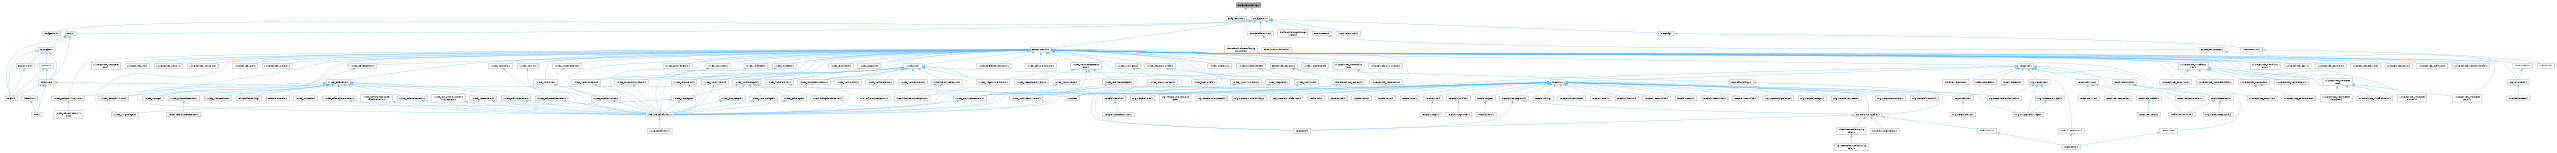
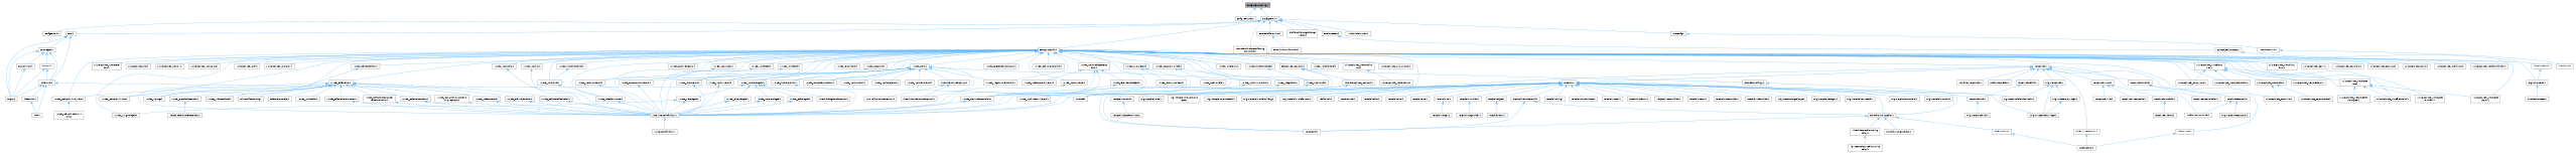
  digraph {
    fontname="Patrick Hand"
    node [color=grey40 fillcolor=white fontname="Patrick Hand" fontsize=10 shape=box style=filled]
    edge [color=steelblue1 dir=back fontname="Patrick Hand" fontsize=10 labelfontname=Helvetica labelfontsize=10 style=solid]
    n1 [color=gray40 fillcolor=grey60 fontcolor=black height=0.2 label="ConfigAccessTracking.h" width=0.4]
    n2 [height=0.2 label="ConfigAccessData.h" width=0.4]
    n3 [height=0.2 label="ConfigCacheIni.h" width=0.4]
    n4 [height=0.2 label="ConfigContext.h" width=0.4]
    n5 [height=0.2 label="Core.h" width=0.4]
    n6 [height=0.2 label="CoreSharedPCH.h" width=0.4]
    n7 [height=0.2 label="EdGraphNodeUtils.h" width=0.4]
    n8 [height=0.2 label="GenericPlatformDriver.h" width=0.4]
    n9 [height=0.2 label="IPlatformFileManagedStorage\lWrapper.h" width=0.4]
    n10 [height=0.2 label="InternationalizationConditioning\lCommandlet.h" width=0.4]
    n11 [height=0.2 label="VirtualizationSystem.h" width=0.4]
    n12 [height=0.2 label="VoiceConfig.h" width=0.4]
    n13 [height=0.2 label="CoreUObject.h" width=0.4]
    n14 [height=0.2 label="Engine.h" width=0.4]
    n15 [height=0.2 label="SlateBasics.h" width=0.4]
    n16 [height=0.2 label="CoreUObjectSharedPCH.h" width=0.4]
    n17 [height=0.2 label="EngineSharedPCH.h" width=0.4]
    n18 [height=0.2 label="AnimGraphNode_AimOffsetLookAt.h" width=0.4]
    n19 [height=0.2 label="AnimGraphNode_AnimDynamics.h" width=0.4]
    n20 [height=0.2 label="AnimGraphNode_AssetPlayer\lBase.h" width=0.4]
    n21 [height=0.2 label="AnimGraphNode_BlendSpace\lEvaluator.h" width=0.4]
    n22 [height=0.2 label="AnimGraphNode_BlendSpace\lPlayer.h" width=0.4]
    n23 [height=0.2 label="AnimGraphNode_RotationOffset\lBlendSpace.h" width=0.4]
    n24 [height=0.2 label="AnimGraphNode_PoseByName.h" width=0.4]
    n25 [height=0.2 label="AnimGraphNode_PoseDriver.h" width=0.4]
    n26 [height=0.2 label="AnimGraphNode_SequenceEvaluator.h" width=0.4]
    n27 [height=0.2 label="AnimGraphNode_SequencePlayer.h" width=0.4]
    n28 [height=0.2 label="AnimGraphNode_BlendListBy\lEnum.h" width=0.4]
    n29 [height=0.2 label="AnimGraphNode_CCDIK.h" width=0.4]
    n30 [height=0.2 label="AnimGraphNode_Constraint.h" width=0.4]
    n31 [height=0.2 label="AnimGraphNode_CopyBone.h" width=0.4]
    n32 [height=0.2 label="AnimGraphNode_LookAt.h" width=0.4]
    n33 [height=0.2 label="AnimGraphNode_ModifyBone.h" width=0.4]
    n34 [height=0.2 label="AnimGraphNode_RotationMultiplier.h" width=0.4]
    n35 [height=0.2 label="AnimGraphNode_SaveCached\lPose.h" width=0.4]
    n36 [height=0.2 label="AnimGraphNode_Slot.h" width=0.4]
    n37 [height=0.2 label="AnimGraphNode_SplineIK.h" width=0.4]
    n38 [height=0.2 label="AnimGraphNode_SpringBone.h" width=0.4]
    n39 [height=0.2 label="AnimGraphNode_StateMachine\lBase.h" width=0.4]
    n40 [height=0.2 label="AnimGraphNode_Trail.h" width=0.4]
    n41 [height=0.2 label="AnimGraphNode_TwoBoneIK.h" width=0.4]
    n42 [height=0.2 label="EdGraphNode_Comment.h" width=0.4]
    n43 [height=0.2 label="K2Node_ActorBoundEvent.h" width=0.4]
    n44 [height=0.2 label="K2Node_AssignDelegate.h" width=0.4]
    n45 [height=0.2 label="K2Node_BaseMCDelegate.h" width=0.4]
    n46 [height=0.2 label="K2Node_BreakStruct.h" width=0.4]
    n47 [height=0.2 label="K2Node_CallFunction.h" width=0.4]
    n48 [height=0.2 label="K2Node_GetInputAxisKeyValue.h" width=0.4]
    n49 [height=0.2 label="K2Node_GetInputAxisValue.h" width=0.4]
    n50 [height=0.2 label="K2Node_Message.h" width=0.4]
    n51 [height=0.2 label="K3Node_CastByteToEnum.h" width=0.4]
    n52 [height=0.2 label="K2Node_ComponentBoundEvent.h" width=0.4]
    n53 [height=0.2 label="K2Node_Composite.h" width=0.4]
    n54 [height=0.2 label="K2Node_MathExpression.h" width=0.4]
    n55 [height=0.2 label="K2Node_ConstructObjectFrom\lClass.h" width=0.4]
    n56 [height=0.2 label="K2Node_SpawnActorFromClass.h" width=0.4]
    n57 [height=0.2 label="K7Node_CustomEvent.h" width=0.4]
    n58 [height=0.2 label="K2Node_DelegateSet.h" width=0.4]
    n59 [height=0.2 label="K2Node_DynamicCast.h" width=0.4]
    n60 [height=0.2 label="K2Node_EnumLiteral.h" width=0.4]
-   n61 [height=0.2 label="K2Node_Slot.h" width=0.4]
+   n61 [height=0.2 label="K2Node_Event.h" width=0.4]
    n62 [height=0.2 label="K2Node_GeneratedBoundEvent.h" width=0.4]
    n63 [height=0.2 label="K2Node_InputAxisEvent.h" width=0.4]
    n64 [height=0.2 label="K2Node_InputAxisKeyEvent.h" width=0.4]
    n65 [height=0.2 label="K2Node_WidgetAnimationEvent.h" width=0.4]
    n66 [height=0.2 label="K2Node_ForEachElementInEnum.h" width=0.4]
    n67 [height=0.2 label="K2Node_GetDataTableRow.h" width=0.4]
    n68 [height=0.2 label="K2Node_GetNumEnumEntries.h" width=0.4]
    n69 [height=0.2 label="K2Node_InputAction.h" width=0.4]
    n70 [height=0.2 label="K2Node_InputKey.h" width=0.4]
    n71 [height=0.2 label="K2Node_MacroInstance.h" width=0.4]
    n72 [height=0.2 label="K2Node_MakeStruct.h" width=0.4]
    n73 [height=0.2 label="K2Node_SetFieldsInStruct.h" width=0.4]
    n74 [height=0.2 label="K2Node_SpawnActor.h" width=0.4]
    n75 [height=0.2 label="K2Node_StructMemberGet.h" width=0.4]
    n76 [height=0.2 label="K2Node_StructMemberSet.h" width=0.4]
    n77 [height=0.2 label="K2Node_SwitchEnum.h" width=0.4]
    n78 [height=0.2 label="K2Node_TemporaryVariable.h" width=0.4]
    n79 [height=0.2 label="K2Node_VariableGet.h" width=0.4]
    n80 [height=0.2 label="K2Node_VariableSet.h" width=0.4]
    n81 [height=0.2 label="K2Node_VariableSetRef.h" width=0.4]
    n82 [height=0.2 label="SGraphNode.h" width=0.4]
    n83 [height=0.2 label="GPUTextureTransferModule.h" width=0.4]
    n84 [height=0.2 label="UnrealEd.h" width=0.4]
    n85 [height=0.2 label="VoiceDataCommon.h" width=0.4]
    n86 [height=0.2 label="EngineMinimal.h" width=0.4]
    n87 [height=0.2 label="SlateCore.h" width=0.4]
    n88 [height=0.2 label="Slate.h" width=0.4]
    n89 [height=0.2 label="SlateExtras.h" width=0.4]
    n90 [height=0.2 label="SlateSharedPCH.h" width=0.4]
    n91 [height=0.2 label="UnrealEdSharedPCH.h" width=0.4]
    n92 [height=0.2 label="AnimGraphNode_BlendSpace\lBase.h" width=0.4]
    n93 [height=0.2 label="AnimGraphNode_PoseHandler.h" width=0.4]
    n94 [height=0.2 label="AnimGraphNode_StateMachine.h" width=0.4]
    n95 [height=0.2 label="GraphEditorSettings.h" width=0.4]
    n96 [height=0.2 label="MaterialGraphNode_Comment.h" width=0.4]
    n97 [height=0.2 label="BlueprintGraphDefinitions.h" width=0.4]
    n98 [height=0.2 label="BlueprintDelegateNodeSpawner.h" width=0.4]
    n99 [height=0.2 label="K2Node_AddDelegate.h" width=0.4]
    n100 [height=0.2 label="K2Node_CallDelegate.h" width=0.4]
    n101 [height=0.2 label="K2Node_ClearDelegate.h" width=0.4]
    n102 [height=0.2 label="K2Node_RemoveDelegate.h" width=0.4]
    n103 [height=0.2 label="CallFunctionHandler.h" width=0.4]
    n104 [height=0.2 label="K2Node_AddComponent.h" width=0.4]
    n105 [height=0.2 label="K2Node_AnimGetter.h" width=0.4]
    n106 [height=0.2 label="K2Node_CallArrayFunction.h" width=0.4]
    n107 [height=0.2 label="K2Node_CallDataTableFunction.h" width=0.4]
    n108 [height=0.2 label="K2Node_CallFunctionOnMember.h" width=0.4]
    n109 [height=0.2 label="K2Node_CallMaterialParameter\lCollectionFunction.h" width=0.4]
    n110 [height=0.2 label="K2Node_CallParentFunction.h" width=0.4]
    n111 [height=0.2 label="K2Node_CommutativeAssociative\lBinaryOperator.h" width=0.4]
    n112 [height=0.2 label="K2Node_InstancedStruct.h" width=0.4]
    n113 [height=0.2 label="K2Node_PromotableOperator.h" width=0.4]
    n114 [height=0.2 label="SFixupSelfContextDlg.h" width=0.4]
    n115 [height=0.2 label="K2Node_GetInputVectorAxis\lValue.h" width=0.4]
    n116 [height=0.2 label="K2Node_AddComponentByClass.h" width=0.4]
    n117 [height=0.2 label="K2Node_GenericCreateObject.h" width=0.4]
    n118 [height=0.2 label="K2Node_ClassDynamicCast.h" width=0.4]
    n119 [height=0.2 label="BlueprintBoundEventNodeSpawner.h" width=0.4]
    n120 [height=0.2 label="BlueprintEventNodeSpawner.h" width=0.4]
    n121 [height=0.2 label="K2Node_InputActionEvent.h" width=0.4]
    n122 [height=0.2 label="K2Node_InputKeyEvent.h" width=0.4]
    n123 [height=0.2 label="K2Node_InputTouchEvent.h" width=0.4]
    n124 [height=0.2 label="K2Node_InputVectorAxisEvent.h" width=0.4]
    n125 [height=0.2 label="K2Node_LocalVariable.h" width=0.4]
    n126 [height=0.2 label="SGraphPanel.h" width=0.4]
    n127 [height=0.2 label="DataflowGraphEditor.h" width=0.4]
    n128 [height=0.2 label="DataflowSCommentNode.h" width=0.4]
    n129 [height=0.2 label="DataflowSNode.h" width=0.4]
    n130 [height=0.2 label="DataflowSNodeFactories.h" width=0.4]
    n131 [height=0.2 label="SGraphNodeDefault.h" width=0.4]
    n132 [height=0.2 label="SGraphNodeK2Base.h" width=0.4]
    n133 [height=0.2 label="SGraphNodeResizable.h" width=0.4]
    n134 [height=0.2 label="SGraphPin.h" width=0.4]
    n135 [height=0.2 label="SRigVMGraphNode.h" width=0.4]
    n136 [height=0.2 label="SoundSubmixGraphNode.h" width=0.4]
    n137 [height=0.2 label="AnimGraphNode_PoseBlendNode.h" width=0.4]
    n138 [height=0.2 label="ConnectionDrawingPolicy.h" width=0.4]
    n139 [height=0.2 label="BlueprintConnectionDrawing\lPolicy.h" width=0.4]
    n140 [height=0.2 label="DataflowSchema.h" width=0.4]
    n141 [height=0.2 label="SoundSubmixGraphSchema.h" width=0.4]
    n142 [height=0.2 label="RigVMEdGraphConnectionDrawing\lPolicy.h" width=0.4]
    n143 [height=0.2 label="DataflowEditor.h" width=0.4]
    n144 [height=0.2 label="AnimGraphDefinitions.h" width=0.4]
    n145 [height=0.2 label="SGraphNodePromotableOperator.h" width=0.4]
    n146 [height=0.2 label="AnimNotifyEventNodeSpawner.h" width=0.4]
    n147 [height=0.2 label="SGraphNodeKnot.h" width=0.4]
    n148 [height=0.2 label="SGraphNodeK2Composite.h" width=0.4]
    n149 [height=0.2 label="SGraphNodeK2Default.h" width=0.4]
    n150 [height=0.2 label="SGraphNodeK2Var.h" width=0.4]
    n151 [height=0.2 label="SGraphNodeComment.h" width=0.4]
    n152 [height=0.2 label="SGraphNodeDocumentation.h" width=0.4]
    n153 [height=0.2 label="DataflowSPin.h" width=0.4]
    n154 [height=0.2 label="GraphSplineOverlapResult.h" width=0.4]
    n155 [height=0.2 label="RigVMGraphDetailCustomization.h" width=0.4]
    n156 [height=0.2 label="SGraphPinBool.h" width=0.4]
    n157 [height=0.2 label="SGraphPinColor.h" width=0.4]
    n158 [height=0.2 label="SGraphPinEnum.h" width=0.4]
    n159 [height=0.2 label="SGraphPinExec.h" width=0.4]
    n160 [height=0.2 label="SGraphPinNameList.h" width=0.4]
    n161 [height=0.2 label="SGraphPinNum.h" width=0.4]
    n162 [height=0.2 label="SGraphPinNumSlider.h" width=0.4]
    n163 [height=0.2 label="SGraphPinObject.h" width=0.4]
    n164 [height=0.2 label="SGraphPinString.h" width=0.4]
    n165 [height=0.2 label="SGraphPinStructInstance.h" width=0.4]
    n166 [height=0.2 label="SGraphPinVector.h" width=0.4]
    n167 [height=0.2 label="SGraphPinVector2D.h" width=0.4]
    n168 [height=0.2 label="SGraphPinVector2DSlider.h" width=0.4]
    n169 [height=0.2 label="SGraphPinVector4.h" width=0.4]
    n170 [height=0.2 label="SGraphPinVector4Slider.h" width=0.4]
    n171 [height=0.2 label="SGraphPinVectorSlider.h" width=0.4]
    n172 [height=0.2 label="SRigVMGraphChangePinType.h" width=0.4]
    n173 [height=0.2 label="SRigVMGraphPinCategory.h" width=0.4]
    n174 [height=0.2 label="SRigVMGraphPinCurveFloat.h" width=0.4]
    n175 [height=0.2 label="SRigVMGraphPinEnumPicker.h" width=0.4]
    n176 [height=0.2 label="SRigVMGraphPinNameList.h" width=0.4]
    n177 [height=0.2 label="SRigVMGraphPinQuat.h" width=0.4]
    n178 [height=0.2 label="SRigVMGraphPinUserDataName\lSpace.h" width=0.4]
    n179 [height=0.2 label="SRigVMGraphPinUserDataPath.h" width=0.4]
    n180 [height=0.2 label="SRigVMGraphPinVariableBinding.h" width=0.4]
    n181 [height=0.2 label="SRigVMGraphPinVariableName.h" width=0.4]
    n182 [height=0.2 label="SRigVMSwapFunctionsWidget.h" width=0.4]
    n183 [height=0.2 label="SRigVMNodePreviewWidget.h" width=0.4]
    n184 [height=0.2 label="SRigVMGraphNodeKnot.h" width=0.4]
    n185 [height=0.2 label="SGraphNodeK2Event.h" width=0.4]
    n186 [height=0.2 label="SRigVMGraphNodeComment.h" width=0.4]
    n187 [height=0.2 label="SGraphPinDataTableRowName.h" width=0.4]
    n188 [height=0.2 label="SGraphPinInteger.h" width=0.4]
    n189 [height=0.2 label="SGraphPinIntegerSlider.h" width=0.4]
    n190 [height=0.2 label="SGraphPinClass.h" width=0.4]
    n191 [height=0.2 label="VoiceChannel.h" width=0.4]
    n1 -> n2
    n1 -> n3
    n3 -> n4
    n3 -> n5
    n3 -> n6
    n3 -> n7
    n3 -> n8
    n3 -> n9
    n3 -> n10
    n3 -> n11
    n3 -> n12
    n5 -> n13
    n5 -> n14
    n5 -> n15
    n6 -> n16
    n7 -> n17
    n7 -> n18
    n7 -> n19
    n7 -> n20
    n7 -> n21
    n7 -> n22
    n7 -> n23
    n7 -> n24
    n7 -> n25
    n7 -> n26
    n7 -> n27
    n7 -> n28
    n7 -> n29
    n7 -> n30
    n7 -> n31
    n7 -> n32
    n7 -> n33
    n7 -> n34
    n7 -> n35
    n7 -> n36
    n7 -> n37
    n7 -> n38
    n7 -> n39
    n7 -> n40
    n7 -> n41
    n7 -> n42
    n7 -> n43
    n7 -> n44
    n7 -> n45
    n7 -> n46
    n7 -> n47
    n7 -> n48
    n7 -> n49
    n7 -> n50
    n7 -> n51
    n7 -> n52
    n7 -> n53
    n7 -> n54
    n7 -> n55
    n7 -> n56
    n7 -> n57
    n7 -> n58
    n7 -> n59
    n7 -> n60
    n7 -> n61
    n7 -> n62
    n7 -> n63
    n7 -> n64
    n7 -> n65
    n7 -> n66
    n7 -> n67
    n7 -> n68
    n7 -> n69
    n7 -> n70
-   n42 -> n71
+   n7 -> n71
    n7 -> n72
    n7 -> n73
    n7 -> n74
    n7 -> n75
    n7 -> n76
    n7 -> n77
    n7 -> n78
    n7 -> n79
    n7 -> n80
    n7 -> n81
    n7 -> n82
    n8 -> n83
    n10 -> n84
    n12 -> n85
    n13 -> n14
    n13 -> n15
    n13 -> n86
    n13 -> n87
    n15 -> n14
    n15 -> n84
    n15 -> n88
    n15 -> n89
    n16 -> n90
    n17 -> n91
    n20 -> n24
    n20 -> n26
    n20 -> n27
    n20 -> n92
    n20 -> n93
    n39 -> n94
    n42 -> n84
    n42 -> n95
    n42 -> n96
    n43 -> n97
    n45 -> n98
    n45 -> n99
    n45 -> n100
    n45 -> n101
    n45 -> n102
    n46 -> n97
    n47 -> n48
    n47 -> n49
    n47 -> n50
    n47 -> n103
    n47 -> n104
    n47 -> n105
    n47 -> n106
    n47 -> n107
    n47 -> n108
    n47 -> n109
    n47 -> n110
    n47 -> n111
    n47 -> n112
    n47 -> n113
    n47 -> n114
    n48 -> n115
    n52 -> n97
    n53 -> n54
    n54 -> n97
    n55 -> n56
    n55 -> n97
    n55 -> n116
    n55 -> n117
    n56 -> n97
    n57 -> n97
    n58 -> n97
    n59 -> n97
    n59 -> n118
    n61 -> n43
    n61 -> n52
    n61 -> n57
    n61 -> n62
    n61 -> n63
    n61 -> n64
    n61 -> n65
    n61 -> n119
    n61 -> n120
    n61 -> n121
    n61 -> n122
    n61 -> n123
    n63 -> n97
    n64 -> n124
    n67 -> n97
    n69 -> n97
    n70 -> n97
    n71 -> n97
    n72 -> n73
    n73 -> n97
    n74 -> n97
    n75 -> n46
    n76 -> n72
    n78 -> n97
    n78 -> n125
    n79 -> n97
    n80 -> n97
    n82 -> n126
    n82 -> n127
    n82 -> n128
    n82 -> n129
    n82 -> n130
    n82 -> n131
    n82 -> n132
    n82 -> n133
    n82 -> n134
    n82 -> n135
    n82 -> n136
    n85 -> n191
    n86 -> n14
    n87 -> n14
    n87 -> n15
    n89 -> n88
    n90 -> n17
    n92 -> n18
    n92 -> n21
    n92 -> n22
    n92 -> n23
    n93 -> n25
    n93 -> n137
    n95 -> n138
    n96 -> n84
    n97 -> n144
    n99 -> n44
    n99 -> n97
    n100 -> n97
    n101 -> n97
    n102 -> n97
    n104 -> n97
    n106 -> n97
    n107 -> n97
    n108 -> n97
    n109 -> n97
    n110 -> n97
    n111 -> n97
    n113 -> n145
    n117 -> n56
    n120 -> n119
    n120 -> n146
    n129 -> n143
    n130 -> n143
    n131 -> n147
    n132 -> n148
    n132 -> n149
    n132 -> n150
    n133 -> n151
    n133 -> n152
    n134 -> n126
    n134 -> n138
    n134 -> n147
    n134 -> n153
    n134 -> n154
    n134 -> n155
    n134 -> n156
    n134 -> n157
    n134 -> n158
    n134 -> n159
    n134 -> n160
    n134 -> n161
    n134 -> n162
    n134 -> n163
    n134 -> n164
    n134 -> n165
    n134 -> n166
    n134 -> n167
    n134 -> n168
    n134 -> n169
    n134 -> n170
    n134 -> n171
    n134 -> n172
    n134 -> n173
    n134 -> n174
    n134 -> n175
    n134 -> n176
    n134 -> n177
    n134 -> n178
    n134 -> n179
    n134 -> n180
    n134 -> n181
    n134 -> n182
    n135 -> n155
    n135 -> n182
    n135 -> n183
    n138 -> n126
    n138 -> n139
    n138 -> n140
    n138 -> n141
    n139 -> n142
    n140 -> n143
    n147 -> n184
    n149 -> n185
    n151 -> n128
    n151 -> n186
    n154 -> n126
    n154 -> n138
    n160 -> n187
    n161 -> n188
    n162 -> n189
    n163 -> n190
    n183 -> n182
  }
